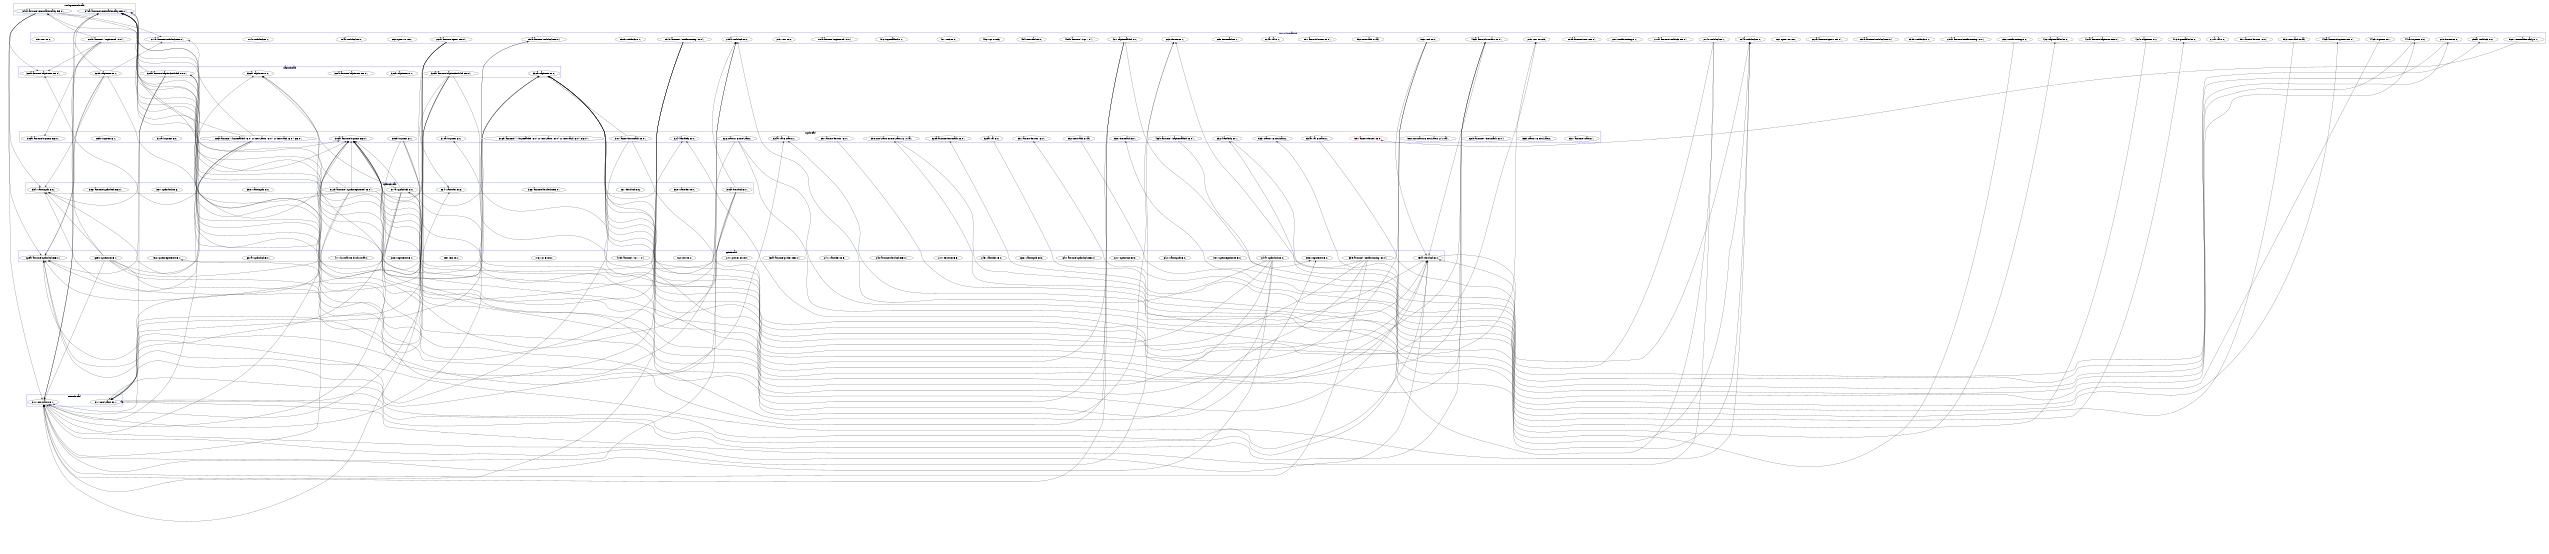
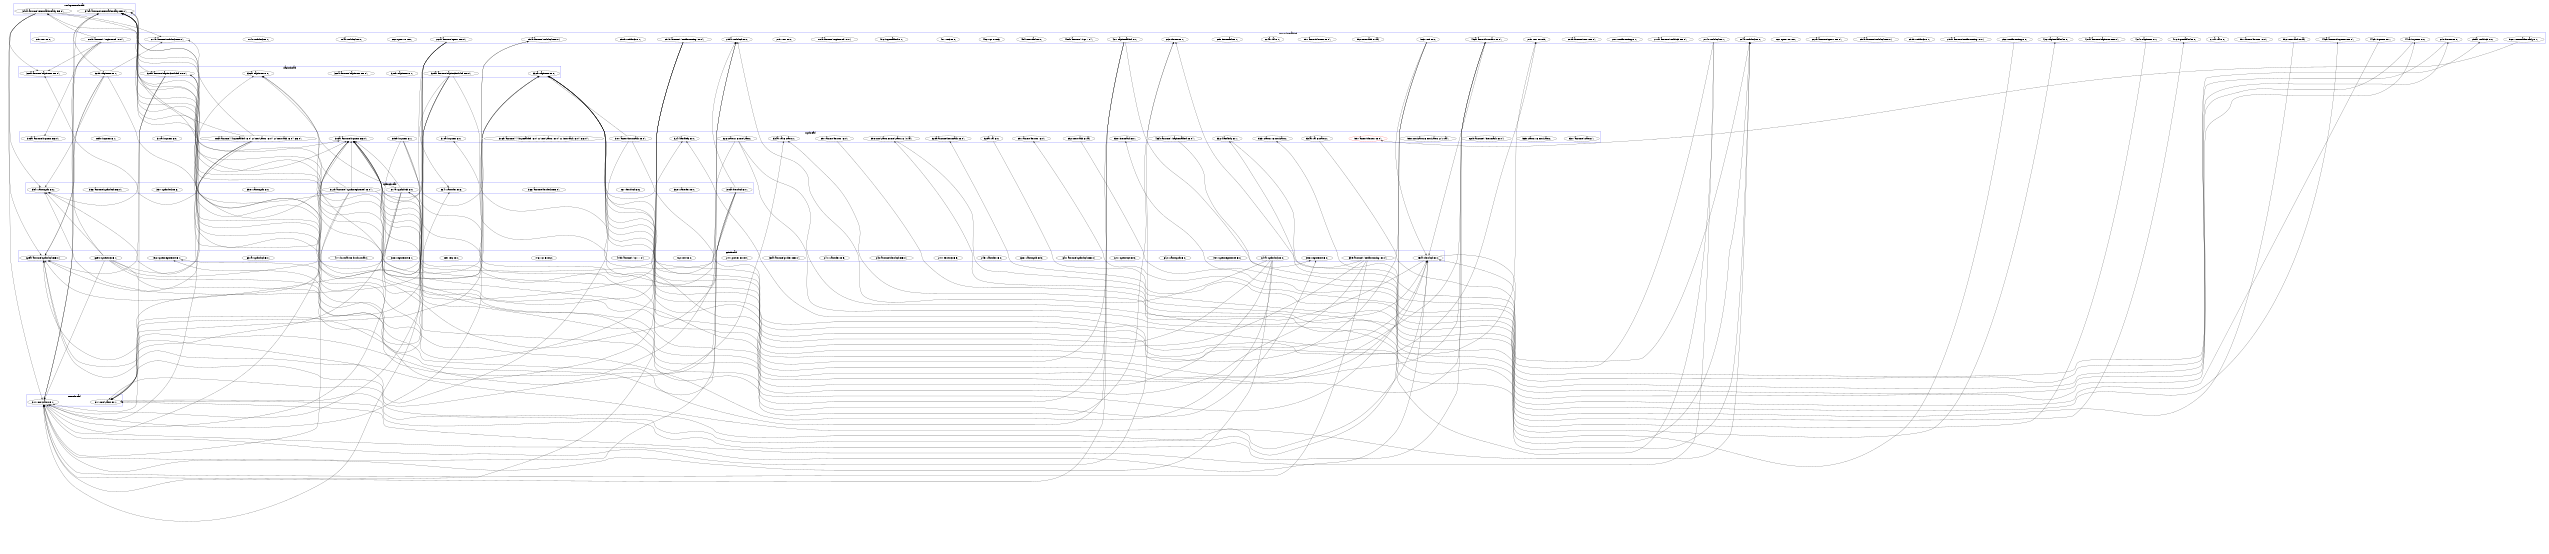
  digraph {
    rankdir=LR
    edge [color=black style=solid constraint=false]
    n1 [label="340a: assume(reset_task_ready == 0);"]
    n2 [label="340a: assume(reset_task_ready == 0);"]
    n3 [label="329a: assume(napi_scheduled == 0);"]
    n4 [label="332a: napi_sem = 0;"]
    n5 [label="329a: assume(napi_scheduled == 0);"]
    n6 [label="328a: assume(napi_sem == 0);"]
    n7 [label="328b: napi_sem = 1;"]
    n8 [label="332a: napi_sem = 0;"]
    n9 [label="328a: assume(napi_sem == 0);"]
    n10 [label="328b: napi_sem = 1;"]
    n11 [label="317: IntrStatus = 1;"]
    n12 [label="317: IntrStatus = 1;"]
    n13 [label="305b: irq_sem = 1;"]
    n14 [label="306a: assume((((irq_enabled != 0) & (IntrStatus != 0)) & (IntrMask != 0)) == 0);"]
    n15 [label="307: assert(intr_mask != 0);"]
    n16 [label="535: status1 = IntrStatus;"]
    n17 [label="597: assert(dev_on != 0);"]
    n18 [label="598: IntrStatus = IntrStatus & (~val);"]
    n19 [label="532: handled2 = 1;"]
    n20 [label="433b: assume(!(napi_enabled != 0));"]
    n21 [label="530: intr_mask = 0;"]
    n22 [label="591: assert(dev_on != 0);"]
    n23 [label="592: IntrMask = val;"]
    n24 [label="305a: assume(irq_sem == 0);"]
    n25 [label="524: handled2 = 0;"]
    n26 [label="310a: irq_sem = 0;"]
    n27 [label="535: status1 = IntrStatus;"]
    n28 [label="537: assume(!status1);"]
    n29 [label="526: status1 = IntrStatus;"]
    n30 [label="534a: val = status1;"]
    n31 [label="528a: assume(intr_mask != 0);"]
    n32 [label="529a: val = 0;"]
    n33 [label="305a: assume(irq_sem == 0);"]
    n34 [label="305b: irq_sem = 1;"]
    n35 [label="528b: assume(!(intr_mask != 0));"]
    n36 [label="306b: assume(!((((irq_enabled != 0) & (IntrStatus != 0)) & (IntrMask != 0)) == 0));"]
    n37 [label="534a: val = status1;"]
    n38 [label="598: IntrStatus = IntrStatus & (~val);"]
    n39 [label="310a: irq_sem = 0;"]
    n40 [color=red label="597: assert(dev_on != 0);"]
    n41 [label="354: want_sysfs = 6;"]
    n42 [label="377a: sysfs_lock = 0;"]
    n43 [label="372b: assume(!(sysfs_registered != 0));"]
    n44 [label="364: want_dev = 6;"]
    n45 [label="366: assume(dev_lock == 0);"]
    n46 [label="367: dev_lock = 6;"]
    n47 [label="356: assume(sysfs_lock == 0);"]
    n48 [label="357: sysfs_lock = 6;"]
    n49 [label="376a: dev_lock = 0;"]
    n50 [label="358: want_sysfs = 0;"]
    n51 [label="368: want_dev = 0;"]
    n52 [label="457: sysfs_registered = 0;"]
    n53 [label="647a: sysfs_lock = 0;"]
    n54 [label="642: want_sysfs = 0;"]
    n55 [label="629a: assume(sysfs_lock == 0);"]
    n56 [label="250a: dev_lock = 0;"]
    n57 [label="389: ret2 = 0;"]
    n58 [label="476: rc1 = ret2;"]
    n59 [label="629b: sysfs_lock = 1;"]
    n60 [label="479b: assume(!(rc1 < 0));"]
    n61 [label="452: sysfs_registered = 1;"]
    n62 [label="247: probe1 = ret4;"]
    n63 [label="238a: assume(probe1 == 0);"]
    n64 [label="399: assume(!(netif_running != 0));"]
    n65 [label="482: ret4 = 0;"]
    n66 [label="477: hw_start = drv_hw_start;"]
    n67 [label="388: registered = 1;"]
    n68 [label="641: sysfs_lock = 5;"]
    n69 [label="631a: sysfs_lock = 0;"]
    n70 [label="244: dev_lock = 5;"]
    n71 [label="245: want_dev = 0;"]
    n72 [label="638: want_sysfs = 5;"]
    n73 [label="241: want_dev = 5;"]
    n74 [label="243: assume(dev_lock == 0);"]
    n75 [label="640: assume(sysfs_lock == 0);"]
    n76 [label="398: registered = 0;"]
    n77 [label="290a: assume(rtnl_lock == 0);"]
    n78 [label="503: ret5 = 0;"]
    n79 [label="492a: assert(hw_start != 0);"]
    n80 [label="591: assert(dev_on != 0);"]
    n81 [label="592: IntrMask = val;"]
    n82 [label="278b: assume(!(registered != 0));"]
    n83 [label="615: dev_on = 0;"]
    n84 [label="447a: irq_sem = 0;"]
    n85 [label="277a: assume(rtnl_lock == 0);"]
    n86 [label="279: ret1 = ret5;"]
    n87 [label="280a: assume(ret1 == 0);"]
    n88 [label="281: netif_running = 1;"]
    n89 [label="494: IntrMask = 0;"]
    n90 [label="498b: assume(!(rc2 < 0));"]
    n91 [label="611a: val = 0;"]
    n92 [label="603: dev_on = 1;"]
    n93 [label="605: intr_mask = 1;"]
    n94 [label="446a: assume(irq_sem == 0);"]
    n95 [label="446b: irq_sem = 1;"]
    n96 [label="277b: rtnl_lock = 1;"]
    n97 [label="496: rc2 = ret3;"]
    n98 [label="291b: assume(!(netif_running != 0));"]
    n99 [label="295a: rtnl_lock = 0;"]
    n100 [label="292: netif_running = 0;"]
    n101 [label="421: napi_enabled = 1;"]
    n102 [label="284a: rtnl_lock = 0;"]
    n103 [label="261a: assume(open1 == 0);"]
    n104 [label="290a: assume(rtnl_lock == 0);"]
    n105 [label="261a: assume(open1 == 0);"]
    n106 [label="275: ret1 = 0;"]
    n107 [label="291a: assume(netif_running != 0);"]
    n108 [label="604a: val = 1;"]
    n109 [label="591: assert(dev_on != 0);"]
    n110 [label="277a: assume(rtnl_lock == 0);"]
    n111 [label="426: napi_enabled = 0;"]
    n112 [label="275: ret1 = 0;"]
    n113 [label="278a: assume(registered != 0);"]
    n114 [label="427b: napi_sem = 1;"]
    n115 [label="427a: assume(napi_sem == 0);"]
    n116 [label="592: IntrMask = val;"]
    n117 [label="295a: rtnl_lock = 0;"]
    n118 [label="260: open1 = ret1;"]
    n119 [label="416: irq_enabled = 0;"]
    n120 [label="560: reset_task_ready = 1;"]
    n121 [label="277b: rtnl_lock = 1;"]
    n122 [label="284a: rtnl_lock = 0;"]
    n123 [label="260: open1 = ret1;"]
    n124 [label="406: irq_enabled = 1;"]
    n125 [label="407: ret3 = 0;"]
    n126 [label="290b: rtnl_lock = 1;"]
    n127 [label="290b: rtnl_lock = 1;"]
    subgraph cluster_1 {
      color=blue
      label=workqueue_thread
      n1
      n2
    }
    subgraph cluster_2 {
      color=blue
      label=napi_thread
      n3
      n4
      n5
      n6
      n7
      n8
      n9
      n10
    }
    subgraph cluster_3 {
      color=blue
      label=sem_thread
      n11
      n12
    }
    subgraph cluster_4 {
      color=blue
      label=irq_thread
      n13
      n14
      n15
      n16
      n17
      n18
      n19
      n20
      n21
      n22
      n23
      n24
      n25
      n26
      n27
      n28
      n29
      n30
      n31
      n32
      n33
      n34
      n35
      n36
      n37
      n38
      n39
      n40
    }
    subgraph cluster_5 {
      color=blue
      label=sysfs_thread
      n41
      n42
      n43
      n44
      n45
      n46
      n47
      n48
      n49
      n50
      n51
    }
    subgraph cluster_6 {
      color=blue
      label=pci_thread
      n52
      n53
      n54
      n55
      n56
      n57
      n58
      n59
      n60
      n61
      n62
      n63
      n64
      n65
      n66
      n67
      n68
      n69
      n70
      n71
      n72
      n73
      n74
      n75
      n76
    }
    subgraph cluster_7 {
      color=blue
      label=network_enabled
      n77
      n78
      n79
      n80
      n81
      n82
      n83
      n84
      n85
      n86
      n87
      n88
      n89
      n90
      n91
      n92
      n93
      n94
      n95
      n96
      n97
      n98
      n99
      n100
      n101
      n102
      n103
      n104
      n105
      n106
      n107
      n108
      n109
      n110
      n111
      n112
      n113
      n114
      n115
      n116
      n117
      n118
      n119
      n120
      n121
      n122
      n123
      n124
      n125
      n126
      n127
    }
    n1 -> n2 [color=white constraint=""]
    n1 -> n6
    n1 -> n12
    n1 -> n24
    n1 -> n41
    n1 -> n55
    n1 -> n85
    n2 -> n4
    n2 -> n12
    n2 -> n24
    n2 -> n76
    n2 -> n92
    n3 -> n2
    n3 -> n8 [color=white constraint=""]
    n3 -> n12
    n3 -> n24
    n3 -> n41
    n3 -> n55
    n3 -> n77
    n4 -> n11
    n4 -> n25
    n4 -> n56
    n4 -> n86
    n5 -> n2
    n5 -> n4 [color=white constraint=""]
    n5 -> n12
    n5 -> n24
    n5 -> n44
    n5 -> n61
    n5 -> n99
    n6 -> n7 [color=white constraint=""]
    n7 -> n2
    n7 -> n3 [color=white constraint=""]
    n7 -> n12
    n7 -> n24
    n7 -> n41
    n7 -> n55
    n7 -> n85
    n8 -> n9 [color=white constraint=""]
    n9 -> n10 [color=white constraint=""]
    n10 -> n5 [color=white constraint=""]
    n11 -> n30
    n11 -> n102
    n12 -> n4
    n12 -> n11 [color=white constraint=""]
    n12 -> n24
    n12 -> n56
    n12 -> n92
    n13 -> n4
    n13 -> n11
    n13 -> n26 [color=white constraint=""]
    n13 -> n56
    n13 -> n79
    n14 -> n1
    n14 -> n6
    n14 -> n12
    n14 -> n24 [color=white constraint=""]
    n14 -> n41
    n14 -> n55
    n14 -> n85
    n15 -> n4
    n15 -> n11
    n15 -> n25 [color=white constraint=""]
    n15 -> n86
    n16 -> n37 [color=white constraint=""]
    n17 -> n18 [color=white constraint=""]
    n17 -> n102
    n18 -> n31 [color=white constraint=""]
    n18 -> n111
    n19 -> n16 [color=white constraint=""]
    n19 -> n83
    n20 -> n19 [color=white constraint=""]
    n20 -> n84
    n21 -> n20 [color=white constraint=""]
    n22 -> n23 [color=white constraint=""]
    n23 -> n21 [color=white constraint=""]
    n23 -> n94
    n24 -> n13 [color=white constraint=""]
    n25 -> n29 [color=white constraint=""]
    n26 -> n36 [color=white constraint=""]
    n27 -> n28 [color=white constraint=""]
    n29 -> n11
    n29 -> n30 [color=white constraint=""]
    n29 -> n56
    n29 -> n102
    n30 -> n17 [color=white constraint=""]
    n31 -> n32 [color=white constraint=""]
    n32 -> n22 [color=white constraint=""]
    n32 -> n119
    n33 -> n34 [color=white constraint=""]
    n34 -> n39 [color=white constraint=""]
    n35 -> n27 [color=white constraint=""]
    n36 -> n15 [color=white constraint=""]
    n37 -> n40 [color=white constraint=""]
    n37 -> n117
    n38 -> n35 [color=white constraint=""]
    n39 -> n14 [color=white constraint=""]
    n40 -> n38 [color=white constraint=""]
    n41 -> n47 [color=white constraint=""]
    n42 -> n2
    n42 -> n8
    n42 -> n12
    n42 -> n24
    n42 -> n44 [color=white constraint=""]
    n42 -> n55
    n42 -> n99
    n43 -> n2
    n43 -> n8
    n43 -> n12
    n43 -> n24
    n43 -> n42 [color=white constraint=""]
    n43 -> n55
    n43 -> n77
    n44 -> n45 [color=white constraint=""]
    n45 -> n46 [color=white constraint=""]
    n46 -> n51 [color=white constraint=""]
    n47 -> n48 [color=white constraint=""]
    n48 -> n50 [color=white constraint=""]
    n49 -> n2
    n49 -> n4
    n49 -> n12
    n49 -> n24
+   n49 -> n61
    n49 -> n99
    n50 -> n43 [color=white constraint=""]
    n51 -> n49 [color=white constraint=""]
    n52 -> n53 [color=white constraint=""]
    n53 -> n2
    n53 -> n4
    n53 -> n12
    n53 -> n24
    n53 -> n76 [color=white constraint=""]
    n53 -> n99
    n54 -> n52 [color=white constraint=""]
    n55 -> n59 [color=white constraint=""]
    n56 -> n11
    n56 -> n30
    n56 -> n102
    n57 -> n58 [color=white constraint=""]
    n58 -> n60 [color=white constraint=""]
    n59 -> n2
    n59 -> n8
    n59 -> n12
    n59 -> n24
    n59 -> n41
    n59 -> n44
    n59 -> n61 [color=white constraint=""]
    n59 -> n99
    n60 -> n65 [color=white constraint=""]
    n61 -> n69 [color=white constraint=""]
    n62 -> n63 [color=white constraint=""]
    n63 -> n73 [color=white constraint=""]
    n64 -> n4
    n64 -> n12
    n64 -> n24
    n64 -> n56 [color=white constraint=""]
    n64 -> n92
    n65 -> n62 [color=white constraint=""]
    n66 -> n67 [color=white constraint=""]
    n67 -> n57 [color=white constraint=""]
    n68 -> n54 [color=white constraint=""]
    n69 -> n66 [color=white constraint=""]
    n70 -> n71 [color=white constraint=""]
    n71 -> n72 [color=white constraint=""]
    n72 -> n75 [color=white constraint=""]
    n73 -> n74 [color=white constraint=""]
    n74 -> n70 [color=white constraint=""]
    n75 -> n68 [color=white constraint=""]
    n76 -> n64 [color=white constraint=""]
    n77 -> n127 [color=white constraint=""]
    n78 -> n4
    n78 -> n11
    n78 -> n24
    n78 -> n56
    n78 -> n79 [color=white constraint=""]
    n79 -> n4
    n79 -> n11
    n79 -> n26
    n79 -> n56
    n79 -> n86 [color=white constraint=""]
    n80 -> n81 [color=white constraint=""]
    n81 -> n22
    n81 -> n94 [color=white constraint=""]
    n82 -> n1
    n82 -> n6
    n82 -> n12
    n82 -> n33
    n82 -> n55
    n82 -> n85 [color=white constraint=""]
    n83 -> n16
    n83 -> n117 [color=white constraint=""]
    n84 -> n19
    n84 -> n83 [color=white constraint=""]
    n85 -> n121 [color=white constraint=""]
    n86 -> n87 [color=white constraint=""]
    n87 -> n88 [color=white constraint=""]
    n88 -> n110 [color=white constraint=""]
    n89 -> n90 [color=white constraint=""]
    n90 -> n101 [color=white constraint=""]
    n91 -> n80 [color=white constraint=""]
    n92 -> n93 [color=white constraint=""]
    n93 -> n108 [color=white constraint=""]
    n94 -> n95 [color=white constraint=""]
    n95 -> n21
    n95 -> n84 [color=white constraint=""]
    n96 -> n11
    n96 -> n25
    n96 -> n56
    n96 -> n102 [color=white constraint=""]
    n97 -> n89 [color=white constraint=""]
    n98 -> n2
    n98 -> n8
    n98 -> n12
    n98 -> n24
    n98 -> n42
    n98 -> n55
    n98 -> n99 [color=white constraint=""]
    n99 -> n112 [color=white constraint=""]
    n100 -> n18
    n100 -> n111 [color=white constraint=""]
    n101 -> n2
    n101 -> n4
    n101 -> n12
    n101 -> n24
    n101 -> n76
    n101 -> n92 [color=white constraint=""]
    n102 -> n118 [color=white constraint=""]
    n103 -> n104 [color=white constraint=""]
    n104 -> n126 [color=white constraint=""]
    n105 -> n2
    n105 -> n3
    n105 -> n12
    n105 -> n24
    n105 -> n41
    n105 -> n55
    n105 -> n77 [color=white constraint=""]
    n106 -> n82 [color=white constraint=""]
    n107 -> n100 [color=white constraint=""]
    n108 -> n109 [color=white constraint=""]
    n109 -> n116 [color=white constraint=""]
    n110 -> n96 [color=white constraint=""]
    n111 -> n115 [color=white constraint=""]
    n112 -> n113 [color=white constraint=""]
    n113 -> n124 [color=white constraint=""]
    n114 -> n31
    n114 -> n119 [color=white constraint=""]
    n115 -> n114 [color=white constraint=""]
    n116 -> n78 [color=white constraint=""]
    n117 -> n120 [color=white constraint=""]
    n118 -> n103 [color=white constraint=""]
    n119 -> n91 [color=white constraint=""]
    n120 -> n40
    n121 -> n122 [color=white constraint=""]
    n122 -> n123 [color=white constraint=""]
    n123 -> n105 [color=white constraint=""]
    n124 -> n125 [color=white constraint=""]
    n125 -> n97 [color=white constraint=""]
    n126 -> n107 [color=white constraint=""]
    n127 -> n98 [color=white constraint=""]
  }
